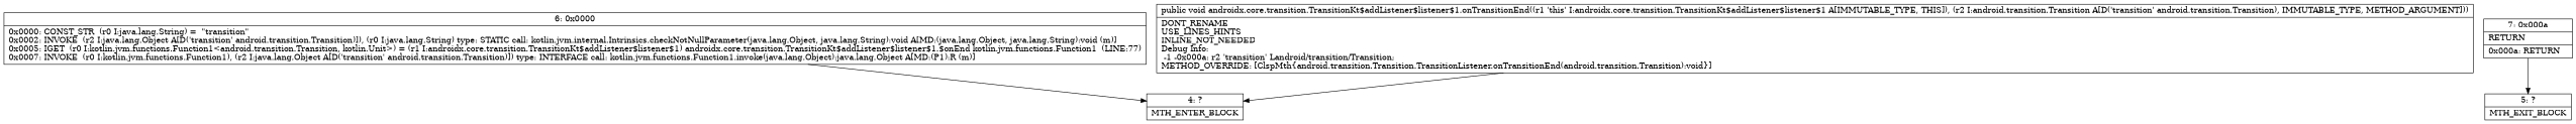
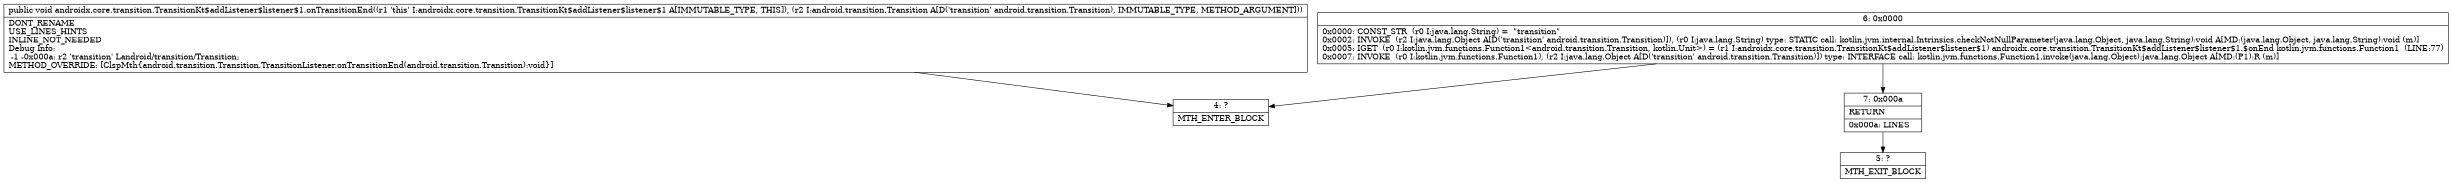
  digraph {
    node [shape=record]
    n1 [label="{4\:\ ?|MTH_ENTER_BLOCK\l}"]
    n2 [label="{6\:\ 0x0000|0x0000: CONST_STR  (r0 I:java.lang.String) =  \"transition\" \l0x0002: INVOKE  (r2 I:java.lang.Object A[D('transition' android.transition.Transition)]), (r0 I:java.lang.String) type: STATIC call: kotlin.jvm.internal.Intrinsics.checkNotNullParameter(java.lang.Object, java.lang.String):void A[MD:(java.lang.Object, java.lang.String):void (m)]\l0x0005: IGET  (r0 I:kotlin.jvm.functions.Function1\<android.transition.Transition, kotlin.Unit\>) = (r1 I:androidx.core.transition.TransitionKt$addListener$listener$1) androidx.core.transition.TransitionKt$addListener$listener$1.$onEnd kotlin.jvm.functions.Function1  (LINE:77)\l0x0007: INVOKE  (r0 I:kotlin.jvm.functions.Function1), (r2 I:java.lang.Object A[D('transition' android.transition.Transition)]) type: INTERFACE call: kotlin.jvm.functions.Function1.invoke(java.lang.Object):java.lang.Object A[MD:(P1):R (m)]\l}"]
-   n3 [label="{7\:\ 0x000a|RETURN\l|0x000a: RETURN   \l}"]
+   n3 [label="{7\:\ 0x000a|RETURN\l|0x000a: LINES   \l}"]
    n4 [label="{5\:\ ?|MTH_EXIT_BLOCK\l}"]
    n5 [label="{public void androidx.core.transition.TransitionKt$addListener$listener$1.onTransitionEnd((r1 'this' I:androidx.core.transition.TransitionKt$addListener$listener$1 A[IMMUTABLE_TYPE, THIS]), (r2 I:android.transition.Transition A[D('transition' android.transition.Transition), IMMUTABLE_TYPE, METHOD_ARGUMENT]))  | DONT_RENAME\lUSE_LINES_HINTS\lINLINE_NOT_NEEDED\lDebug Info:\l  \-1 \-0x000a: r2 'transition' Landroid\/transition\/Transition;\lMETHOD_OVERRIDE: [ClspMth\{android.transition.Transition.TransitionListener.onTransitionEnd(android.transition.Transition):void\}]\l}"]
    n2 -> n1
+   n2 -> n3
    n3 -> n4
    n5 -> n1
  }
